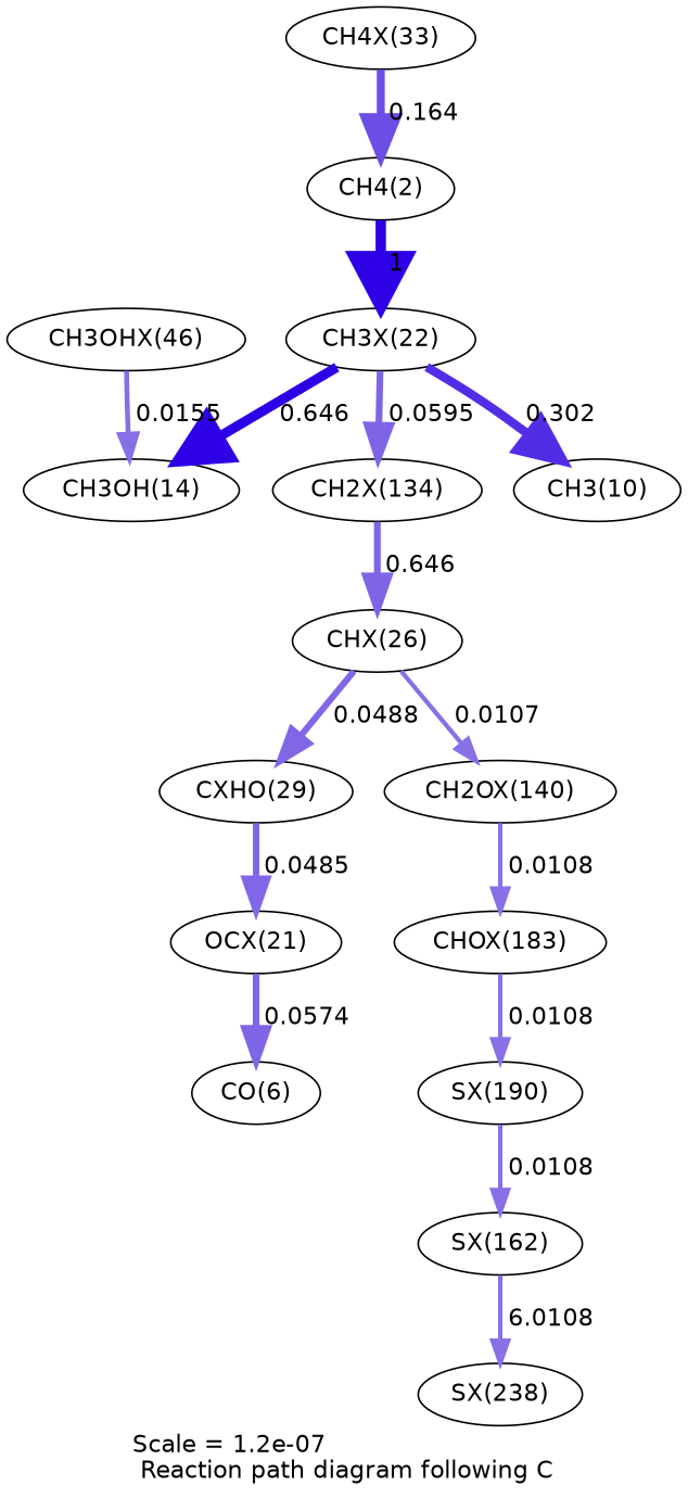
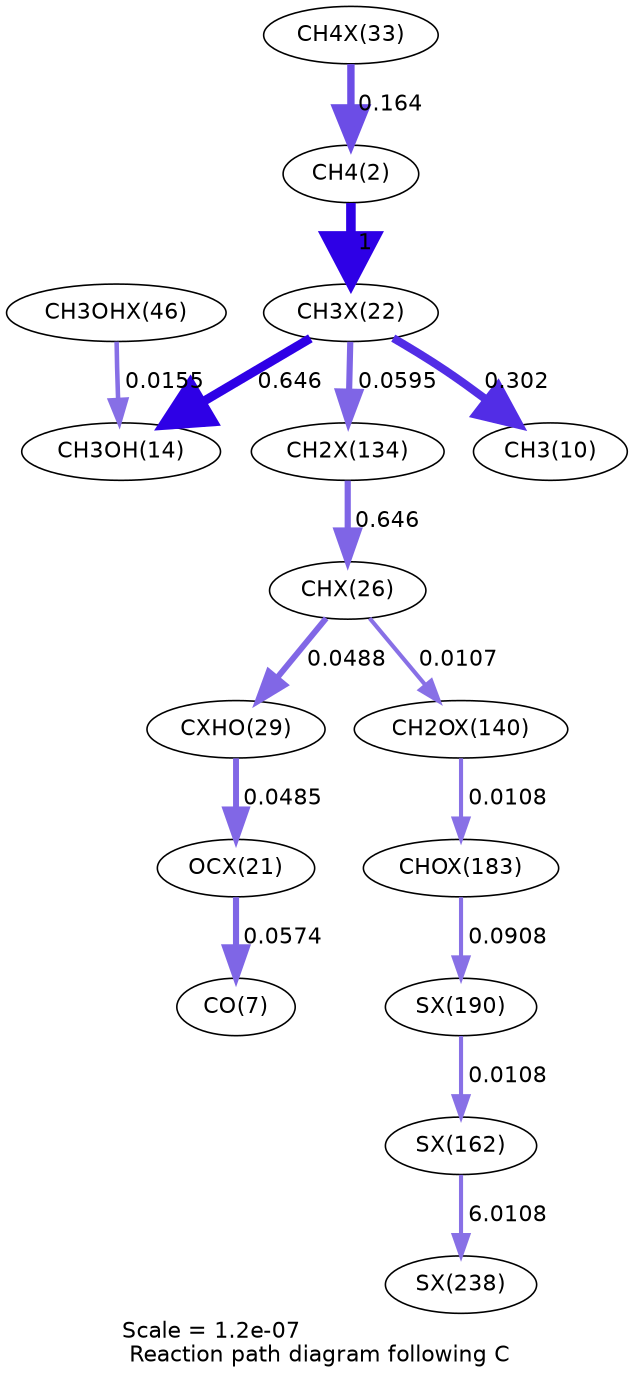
  digraph {
    fontname=Helvetica
    label="Scale = 1.2e-07\l Reaction path diagram following C"
    node [fontname=Helvetica]
    edge [arrowsize=1.29 color="0.7, 0.511, 0.9" fontname=Helvetica penwidth=2.58]
    n1 [label="CH4X(33)"]
    n2 [label="CH4(2)"]
    n3 [label="CH3X(22)"]
    n4 [label="CH3(10)"]
    n5 [label="CH3OH(14)"]
    n6 [label="CH2X(134)"]
    n7 [label="CHX(26)"]
    n8 [label="CXHO(29)"]
    n9 [label="CH2OX(140)"]
    n10 [label="CH3OHX(46)"]
    n11 [label="OCX(21)"]
    n12 [label="CHOX(183)"]
-   n13 [label="CO(6)"]
+   n13 [label="CO(7)"]
    n14 [label="SX(190)"]
    n15 [label="SX(162)"]
    n16 [label="SX(238)"]
    n1 -> n2 [arrowsize=2.32 color="0.7, 0.664, 0.9" label=" 0.164" penwidth=4.63]
    n2 -> n3 [arrowsize=3 color="0.7, 1.5, 0.9" label=" 1" penwidth=6]
    n3 -> n4 [arrowsize=2.55 color="0.7, 0.802, 0.9" label=" 0.302" penwidth=5.1]
    n3 -> n5 [arrowsize=2.84 color="0.7, 1.15, 0.9" label=" 0.646" penwidth=5.67]
    n3 -> n6 [arrowsize=1.94 color="0.7, 0.56, 0.9" label=" 0.0595" penwidth=3.87]
    n6 -> n7 [arrowsize=1.94 color="0.7, 0.56, 0.9" label=" 0.646" penwidth=3.87]
    n7 -> n8 [arrowsize=1.86 color="0.7, 0.549, 0.9" label=" 0.0488" penwidth=3.72]
    n7 -> n9 [label=" 0.0107"]
    n8 -> n11 [arrowsize=1.86 color="0.7, 0.549, 0.9" label=" 0.0485" penwidth=3.72]
    n9 -> n12 [label=" 0.0108"]
    n10 -> n5 [arrowsize=1.43 color="0.7, 0.515, 0.9" label=" 0.0155" penwidth=2.85]
    n11 -> n13 [arrowsize=1.92 color="0.7, 0.557, 0.9" label=" 0.0574" penwidth=3.84]
-   n12 -> n14 [label=" 0.0108"]
+   n12 -> n14 [label=" 0.0908"]
    n14 -> n15 [label=" 0.0108"]
    n15 -> n16 [label=" 6.0108"]
  }
